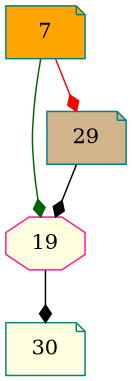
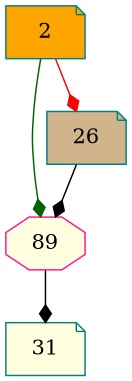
  strict digraph {
    node [color=teal fillcolor=lightyellow shape=note style=filled]
    edge [arrowhead=diamond]
-   2 [entry=true fillcolor=orange label=7]
-   19 [color=deeppink shape=octagon]
-   26 [fillcolor=tan label=29]
-   30
+   2 [entry=true fillcolor=orange]
+   19 [color=deeppink shape=octagon label=89]
+   26 [fillcolor=tan]
+   30 [label=31]
    2 -> 19 [color=darkgreen cond=true]
    2 -> 26 [color=red cond=false]
    19 -> 30
    26 -> 19
  }
